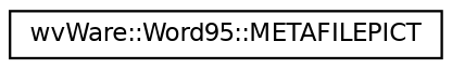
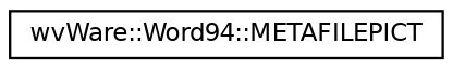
  digraph {
    rankdir=LR
-   n1 [color=black fillcolor=white fontname=Helvetica fontsize=10 height=0.2 label="wvWare::Word95::METAFILEPICT" shape=record style=filled width=0.4]
+   n1 [color=black fillcolor=white fontname=Helvetica fontsize=10 height=0.2 label="wvWare::Word94::METAFILEPICT" shape=record style=filled width=0.4]
  }
